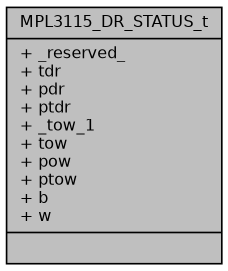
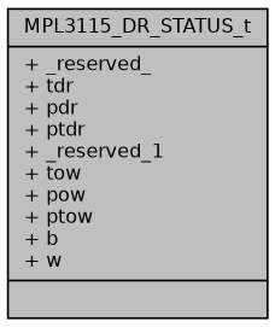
  digraph {
-   n1 [color=black fillcolor=grey75 fontcolor=black fontname=Helvetica fontsize=10 height=0.2 label="{MPL3115_DR_STATUS_t\n|+ _reserved_\l+ tdr\l+ pdr\l+ ptdr\l+ _tow_1\l+ tow\l+ pow\l+ ptow\l+ b\l+ w\l|}" shape=record style=filled width=0.4]
+   n1 [color=black fillcolor=grey75 fontcolor=black fontname=Helvetica fontsize=10 height=0.2 label="{MPL3115_DR_STATUS_t\n|+ _reserved_\l+ tdr\l+ pdr\l+ ptdr\l+ _reserved_1\l+ tow\l+ pow\l+ ptow\l+ b\l+ w\l|}" shape=record style=filled width=0.4]
  }
